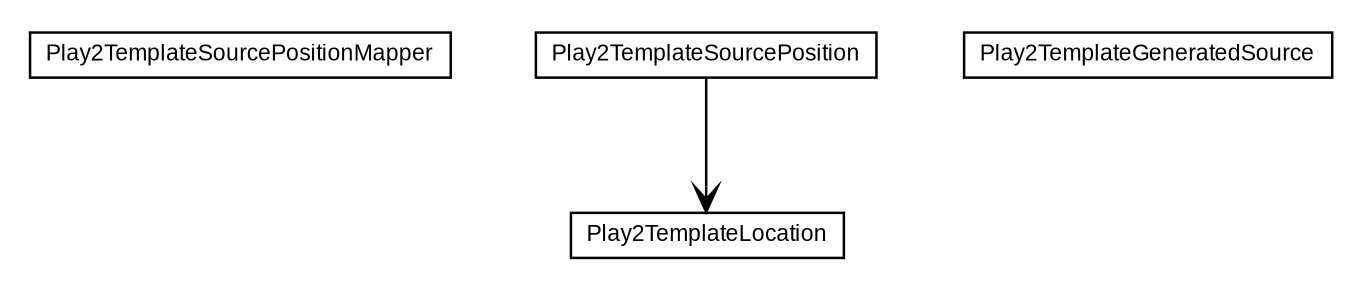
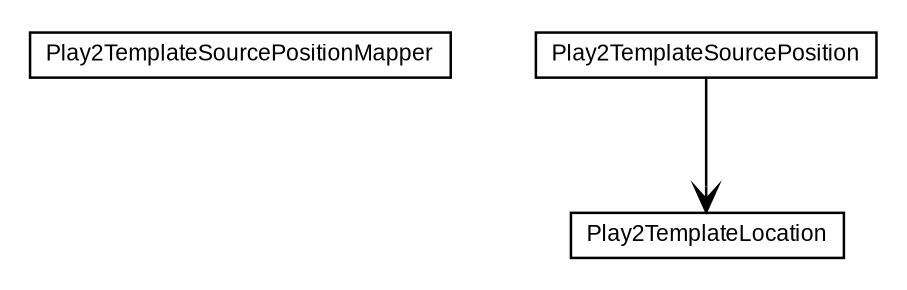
  digraph {
    nodesep=0.25
    ranksep=0.5
    node [fontcolor=black fontname=arial fontsize=9.0 shape=plaintext]
    n1 [label=<<table title="com.google.code.play2.spm.template.Play2TemplateSourcePositionMapper" border="0" cellborder="1" cellspacing="0" cellpadding="2" port="p" href="./Play2TemplateSourcePositionMapper.html"> 		<tr><td><table border="0" cellspacing="0" cellpadding="1"> <tr><td align="center" balign="center"> Play2TemplateSourcePositionMapper </td></tr> 		</table></td></tr> 		</table>>]
    n2 [label=<<table title="com.google.code.play2.spm.template.Play2TemplateSourcePosition" border="0" cellborder="1" cellspacing="0" cellpadding="2" port="p" href="./Play2TemplateSourcePosition.html"> 		<tr><td><table border="0" cellspacing="0" cellpadding="1"> <tr><td align="center" balign="center"> Play2TemplateSourcePosition </td></tr> 		</table></td></tr> 		</table>>]
    n3 [label=<<table title="com.google.code.play2.spm.template.Play2TemplateLocation" border="0" cellborder="1" cellspacing="0" cellpadding="2" port="p"> 		<tr><td><table border="0" cellspacing="0" cellpadding="1"> <tr><td align="center" balign="center"> Play2TemplateLocation </td></tr> 		</table></td></tr> 		</table>>]
-   n4 [label=<<table title="com.google.code.play2.spm.template.Play2TemplateGeneratedSource" border="0" cellborder="1" cellspacing="0" cellpadding="2" port="p" href="./Play2TemplateGeneratedSource.html"> 		<tr><td><table border="0" cellspacing="0" cellpadding="1"> <tr><td align="center" balign="center"> Play2TemplateGeneratedSource </td></tr> 		</table></td></tr> 		</table>>]
    n2 -> n3 [arrowhead=open color=black fontcolor=black fontname=arial fontsize=10.0 headport=p labelfontname=arial labelfontsize=10 tailport=p]
  }
